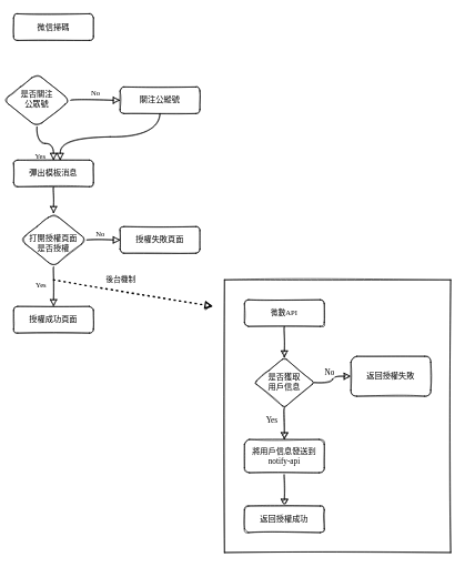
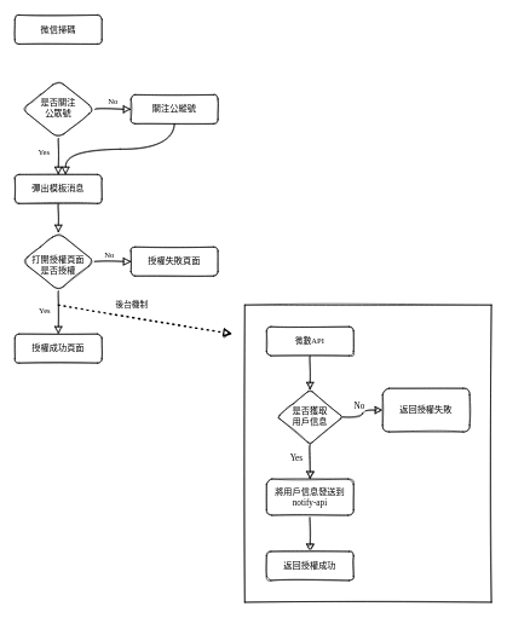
  <mxCell id="0" />
  <mxCell id="1" parent="0" />
  <mxCell id="2" value="" style="rounded=0;whiteSpace=wrap;html=1;shadow=0;sketch=1;fontFamily=Architects Daughter;fontSource=https%3A%2F%2Ffonts.googleapis.com%2Fcss%3Ffamily%3DArchitects%2BDaughter;fontSize=12;fontColor=default;strokeColor=default;strokeWidth=1;fillColor=none;" vertex="1" parent="1"><mxGeometry x="337" y="420" width="340" height="410" as="geometry" /></mxCell>
  <mxCell id="3" value="&lt;font&gt;微信掃碼&lt;/font&gt;" style="rounded=1;whiteSpace=wrap;html=1;fontSize=12;glass=0;strokeWidth=1;shadow=0;sketch=1;fontFamily=Architects Daughter;fontSource=https%3A%2F%2Ffonts.googleapis.com%2Fcss%3Ffamily%3DArchitects%2BDaughter;" parent="1" vertex="1"><mxGeometry x="20" y="20" width="120" height="40" as="geometry" /></mxCell>
  <mxCell id="4" value="Yes" style="rounded=1;html=1;jettySize=auto;orthogonalLoop=1;fontSize=11;endArrow=block;endFill=0;endSize=8;strokeWidth=1;shadow=0;labelBackgroundColor=none;edgeStyle=orthogonalEdgeStyle;sketch=1;curved=1;entryX=0.5;entryY=0;entryDx=0;entryDy=0;fontFamily=Architects Daughter;fontSource=https%3A%2F%2Ffonts.googleapis.com%2Fcss%3Ffamily%3DArchitects%2BDaughter;" parent="1" source="6" target="10" edge="1"><mxGeometry x="-0.2" y="-20" relative="1" as="geometry"><mxPoint as="offset" /><mxPoint x="80" y="280" as="targetPoint" /></mxGeometry></mxCell>
  <mxCell id="5" value="No" style="edgeStyle=orthogonalEdgeStyle;rounded=1;html=1;jettySize=auto;orthogonalLoop=1;fontSize=11;endArrow=block;endFill=0;endSize=8;strokeWidth=1;shadow=0;labelBackgroundColor=none;sketch=1;curved=1;fontFamily=Architects Daughter;fontSource=https%3A%2F%2Ffonts.googleapis.com%2Fcss%3Ffamily%3DArchitects%2BDaughter;" parent="1" source="6" target="8" edge="1"><mxGeometry y="10" relative="1" as="geometry"><mxPoint as="offset" /></mxGeometry></mxCell>
- <mxCell id="6" value="是否關注&lt;br&gt;公眾號" style="rhombus;whiteSpace=wrap;html=1;shadow=0;fontFamily=Architects Daughter;fontSize=12;align=center;strokeWidth=1;spacing=6;spacingTop=-4;sketch=1;rounded=1;fontSource=https%3A%2F%2Ffonts.googleapis.com%2Fcss%3Ffamily%3DArchitects%2BDaughter;" parent="1" vertex="1"><mxGeometry x="5" y="110" width="100" height="80" as="geometry" /></mxCell>
+ <mxCell id="6" value="是否關注&lt;br&gt;公眾號" style="rhombus;whiteSpace=wrap;html=1;shadow=0;fontFamily=Architects Daughter;fontSize=12;align=center;strokeWidth=1;spacing=6;spacingTop=-4;sketch=1;rounded=1;fontSource=https%3A%2F%2Ffonts.googleapis.com%2Fcss%3Ffamily%3DArchitects%2BDaughter;" parent="1" vertex="1"><mxGeometry x="30" y="110" width="100" height="80" as="geometry" /></mxCell>
  <mxCell id="7" style="edgeStyle=orthogonalEdgeStyle;shape=connector;curved=1;rounded=1;sketch=1;orthogonalLoop=1;jettySize=auto;html=1;exitX=0.5;exitY=1;exitDx=0;exitDy=0;entryX=0.583;entryY=0;entryDx=0;entryDy=0;entryPerimeter=0;shadow=0;labelBackgroundColor=none;fontFamily=Architects Daughter;fontSize=11;fontColor=default;endArrow=block;endFill=0;endSize=8;strokeColor=default;strokeWidth=1;fontSource=https%3A%2F%2Ffonts.googleapis.com%2Fcss%3Ffamily%3DArchitects%2BDaughter;" edge="1" parent="1" source="8" target="10"><mxGeometry relative="1" as="geometry" /></mxCell>
  <mxCell id="8" value="關注公縱號" style="rounded=1;whiteSpace=wrap;html=1;fontSize=12;glass=0;strokeWidth=1;shadow=0;sketch=1;fontFamily=Architects Daughter;fontSource=https%3A%2F%2Ffonts.googleapis.com%2Fcss%3Ffamily%3DArchitects%2BDaughter;" parent="1" vertex="1"><mxGeometry x="180" y="130" width="120" height="40" as="geometry" /></mxCell>
  <mxCell id="9" style="edgeStyle=none;curved=1;rounded=1;sketch=1;hachureGap=4;orthogonalLoop=1;jettySize=auto;html=1;entryX=0.5;entryY=0;entryDx=0;entryDy=0;fontFamily=Architects Daughter;fontSource=https%3A%2F%2Ffonts.googleapis.com%2Fcss%3Ffamily%3DArchitects%2BDaughter;fontSize=11;endArrow=block;startSize=14;endSize=8;sourcePerimeterSpacing=8;targetPerimeterSpacing=8;labelBackgroundColor=none;endFill=0;strokeWidth=1;shadow=0;exitX=0.5;exitY=1;exitDx=0;exitDy=0;" edge="1" parent="1" source="10" target="15"><mxGeometry relative="1" as="geometry"><mxPoint x="80" y="330" as="targetPoint" /></mxGeometry></mxCell>
  <mxCell id="10" value="&lt;font&gt;彈出模板消息&lt;/font&gt;" style="rounded=1;whiteSpace=wrap;html=1;fontSize=12;glass=0;strokeWidth=1;shadow=0;sketch=1;fontFamily=Architects Daughter;fontSource=https%3A%2F%2Ffonts.googleapis.com%2Fcss%3Ffamily%3DArchitects%2BDaughter;" vertex="1" parent="1"><mxGeometry x="20" y="240" width="120" height="40" as="geometry" /></mxCell>
  <mxCell id="11" style="edgeStyle=orthogonalEdgeStyle;shape=connector;curved=1;rounded=1;sketch=1;orthogonalLoop=1;jettySize=auto;html=1;exitX=1;exitY=0.5;exitDx=0;exitDy=0;shadow=0;labelBackgroundColor=none;fontFamily=Architects Daughter;fontSize=11;fontColor=default;endArrow=block;endFill=0;endSize=8;strokeColor=default;strokeWidth=1;fontSource=https%3A%2F%2Ffonts.googleapis.com%2Fcss%3Ffamily%3DArchitects%2BDaughter;" edge="1" parent="1" source="15"><mxGeometry relative="1" as="geometry"><mxPoint x="180" y="360" as="targetPoint" /></mxGeometry></mxCell>
  <mxCell id="12" value="No" style="edgeLabel;html=1;align=center;verticalAlign=middle;resizable=0;points=[];fontSize=11;fontFamily=Architects Daughter;fontColor=default;fontSource=https%3A%2F%2Ffonts.googleapis.com%2Fcss%3Ffamily%3DArchitects%2BDaughter;" vertex="1" connectable="0" parent="11"><mxGeometry x="-0.26" relative="1" as="geometry"><mxPoint y="-10" as="offset" /></mxGeometry></mxCell>
  <mxCell id="13" style="edgeStyle=orthogonalEdgeStyle;shape=connector;curved=1;rounded=1;sketch=1;orthogonalLoop=1;jettySize=auto;html=1;shadow=0;labelBackgroundColor=none;fontFamily=Architects Daughter;fontSize=11;fontColor=default;endArrow=block;endFill=0;endSize=8;strokeColor=default;strokeWidth=1;entryX=0.5;entryY=0;entryDx=0;entryDy=0;fontSource=https%3A%2F%2Ffonts.googleapis.com%2Fcss%3Ffamily%3DArchitects%2BDaughter;" edge="1" parent="1" source="15" target="17"><mxGeometry relative="1" as="geometry"><mxPoint x="80" y="444.5" as="targetPoint" /></mxGeometry></mxCell>
  <mxCell id="14" value="Yes" style="edgeLabel;html=1;align=center;verticalAlign=middle;resizable=0;points=[];fontSize=11;fontFamily=Architects Daughter;fontColor=default;fontSource=https%3A%2F%2Ffonts.googleapis.com%2Fcss%3Ffamily%3DArchitects%2BDaughter;" vertex="1" connectable="0" parent="13"><mxGeometry x="-0.096" relative="1" as="geometry"><mxPoint x="-20" as="offset" /></mxGeometry></mxCell>
  <mxCell id="15" value="&lt;span style=&quot;&quot;&gt;&lt;br&gt;打開授權頁面&lt;br&gt;是否授權&lt;br&gt;&lt;/span&gt;" style="rhombus;whiteSpace=wrap;html=1;shadow=0;fontFamily=Architects Daughter;fontSize=12;align=center;strokeWidth=1;spacing=6;spacingTop=-4;sketch=1;rounded=1;fontSource=https%3A%2F%2Ffonts.googleapis.com%2Fcss%3Ffamily%3DArchitects%2BDaughter;" vertex="1" parent="1"><mxGeometry x="30" y="320" width="100" height="80" as="geometry" /></mxCell>
  <mxCell id="16" value="授權失敗頁面" style="rounded=1;whiteSpace=wrap;html=1;fontSize=12;glass=0;strokeWidth=1;shadow=0;sketch=1;fontFamily=Architects Daughter;fontSource=https%3A%2F%2Ffonts.googleapis.com%2Fcss%3Ffamily%3DArchitects%2BDaughter;" vertex="1" parent="1"><mxGeometry x="180" y="340" width="120" height="40" as="geometry" /></mxCell>
  <mxCell id="17" value="授權成功頁面" style="rounded=1;whiteSpace=wrap;html=1;fontSize=12;glass=0;strokeWidth=1;shadow=0;sketch=1;fontFamily=Architects Daughter;fontSource=https%3A%2F%2Ffonts.googleapis.com%2Fcss%3Ffamily%3DArchitects%2BDaughter;" vertex="1" parent="1"><mxGeometry x="20" y="460" width="120" height="40" as="geometry" /></mxCell>
  <mxCell id="18" value="" style="endArrow=block;dashed=1;html=1;dashPattern=1 3;strokeWidth=2;rounded=1;shadow=0;labelBackgroundColor=none;sketch=1;fontFamily=Architects Daughter;fontSize=11;fontColor=default;endSize=8;shape=connector;curved=1;endFill=1;fontSource=https%3A%2F%2Ffonts.googleapis.com%2Fcss%3Ffamily%3DArchitects%2BDaughter;" edge="1" parent="1"><mxGeometry width="50" height="50" relative="1" as="geometry"><mxPoint x="80" y="420" as="sourcePoint" /><mxPoint x="320" y="460" as="targetPoint" /></mxGeometry></mxCell>
  <mxCell id="19" value="後台機制" style="edgeLabel;html=1;align=center;verticalAlign=middle;resizable=0;points=[];fontSize=11;fontFamily=Architects Daughter;fontColor=default;fontSource=https%3A%2F%2Ffonts.googleapis.com%2Fcss%3Ffamily%3DArchitects%2BDaughter;" vertex="1" connectable="0" parent="18"><mxGeometry x="-0.172" y="4" relative="1" as="geometry"><mxPoint y="-13" as="offset" /></mxGeometry></mxCell>
  <mxCell id="20" value="" style="edgeStyle=orthogonalEdgeStyle;shape=connector;curved=1;rounded=1;sketch=1;orthogonalLoop=1;jettySize=auto;html=1;shadow=0;labelBackgroundColor=none;fontFamily=Architects Daughter;fontSource=https%3A%2F%2Ffonts.googleapis.com%2Fcss%3Ffamily%3DArchitects%2BDaughter;fontSize=11;fontColor=default;endArrow=block;endFill=1;endSize=8;strokeColor=default;strokeWidth=1;" edge="1" parent="1" source="21" target="26"><mxGeometry relative="1" as="geometry" /></mxCell>
  <mxCell id="21" value="&lt;font data-font-src=&quot;https://fonts.googleapis.com/css?family=Architects+Daughter&quot;&gt;微數API&lt;/font&gt;" style="rounded=1;whiteSpace=wrap;html=1;sketch=1;hachureGap=4;fontFamily=Architects Daughter;fontSource=https%3A%2F%2Ffonts.googleapis.com%2Fcss%3Ffamily%3DArchitects%2BDaughter;fontSize=11;fontColor=default;" vertex="1" parent="1"><mxGeometry x="367" y="450" width="120" height="40" as="geometry" /></mxCell>
  <mxCell id="22" value="" style="edgeStyle=orthogonalEdgeStyle;shape=connector;curved=1;rounded=1;sketch=1;orthogonalLoop=1;jettySize=auto;html=1;shadow=0;labelBackgroundColor=none;fontFamily=Architects Daughter;fontSource=https%3A%2F%2Ffonts.googleapis.com%2Fcss%3Ffamily%3DArchitects%2BDaughter;fontSize=12;fontColor=default;endArrow=block;endFill=1;endSize=8;strokeColor=default;strokeWidth=1;" edge="1" parent="1" source="26" target="27"><mxGeometry relative="1" as="geometry" /></mxCell>
  <mxCell id="23" value="No" style="edgeLabel;html=1;align=center;verticalAlign=middle;resizable=0;points=[];fontSize=12;fontFamily=Architects Daughter;fontColor=default;" vertex="1" connectable="0" parent="22"><mxGeometry x="-0.329" y="-2" relative="1" as="geometry"><mxPoint y="-17" as="offset" /></mxGeometry></mxCell>
  <mxCell id="24" value="" style="edgeStyle=orthogonalEdgeStyle;shape=connector;curved=1;rounded=1;sketch=1;orthogonalLoop=1;jettySize=auto;html=1;shadow=0;labelBackgroundColor=none;fontFamily=Architects Daughter;fontSource=https%3A%2F%2Ffonts.googleapis.com%2Fcss%3Ffamily%3DArchitects%2BDaughter;fontSize=12;fontColor=default;endArrow=block;endFill=1;endSize=8;strokeColor=default;strokeWidth=1;" edge="1" parent="1" source="26" target="29"><mxGeometry relative="1" as="geometry" /></mxCell>
  <mxCell id="25" value="Yes" style="edgeLabel;html=1;align=center;verticalAlign=middle;resizable=0;points=[];fontSize=12;fontFamily=Architects Daughter;fontColor=default;" vertex="1" connectable="0" parent="24"><mxGeometry x="-0.228" y="-1" relative="1" as="geometry"><mxPoint x="-19" as="offset" /></mxGeometry></mxCell>
  <mxCell id="26" value="是否獲取&lt;br&gt;用戶信息" style="rhombus;whiteSpace=wrap;html=1;sketch=1;hachureGap=4;fontFamily=Architects Daughter;fontSource=https%3A%2F%2Ffonts.googleapis.com%2Fcss%3Ffamily%3DArchitects%2BDaughter;fontSize=12;fontColor=default;shadow=0;strokeWidth=1;spacing=6;spacingTop=-4;rounded=1;align=center;arcSize=8;" vertex="1" parent="1"><mxGeometry x="382" y="537" width="90" height="75" as="geometry" /></mxCell>
  <mxCell id="27" value="返回授權失敗" style="whiteSpace=wrap;html=1;rounded=1;shadow=0;sketch=1;fontFamily=Architects Daughter;fontSource=https%3A%2F%2Ffonts.googleapis.com%2Fcss%3Ffamily%3DArchitects%2BDaughter;fontSize=12;fontColor=default;strokeColor=default;strokeWidth=1;fillColor=default;" vertex="1" parent="1"><mxGeometry x="527" y="535" width="120" height="60" as="geometry" /></mxCell>
  <mxCell id="28" value="" style="edgeStyle=orthogonalEdgeStyle;shape=connector;curved=1;rounded=1;sketch=1;orthogonalLoop=1;jettySize=auto;html=1;shadow=0;labelBackgroundColor=none;fontFamily=Architects Daughter;fontSource=https%3A%2F%2Ffonts.googleapis.com%2Fcss%3Ffamily%3DArchitects%2BDaughter;fontSize=12;fontColor=default;endArrow=block;endFill=1;endSize=8;strokeColor=default;strokeWidth=1;" edge="1" parent="1" source="29" target="30"><mxGeometry relative="1" as="geometry" /></mxCell>
  <mxCell id="29" value="將用戶信息發送到notify-api" style="whiteSpace=wrap;html=1;rounded=1;shadow=0;sketch=1;fontFamily=Architects Daughter;fontSource=https%3A%2F%2Ffonts.googleapis.com%2Fcss%3Ffamily%3DArchitects%2BDaughter;fontSize=12;fontColor=default;strokeColor=default;strokeWidth=1;fillColor=default;" vertex="1" parent="1"><mxGeometry x="367" y="660" width="120" height="50" as="geometry" /></mxCell>
  <mxCell id="30" value="返回授權成功" style="whiteSpace=wrap;html=1;rounded=1;shadow=0;sketch=1;fontFamily=Architects Daughter;fontSource=https%3A%2F%2Ffonts.googleapis.com%2Fcss%3Ffamily%3DArchitects%2BDaughter;fontSize=12;fontColor=default;strokeColor=default;strokeWidth=1;fillColor=default;" vertex="1" parent="1"><mxGeometry x="367" y="760" width="120" height="40" as="geometry" /></mxCell>
